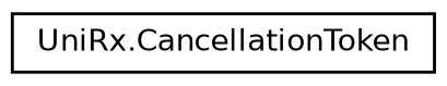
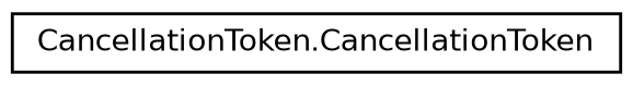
  digraph {
    rankdir=LR
-   n1 [color=black fillcolor=white fontname=Helvetica fontsize=10 height=0.2 label="UniRx.CancellationToken" shape=record style=filled width=0.4]
+   n1 [color=black fillcolor=white fontname=Helvetica fontsize=10 height=0.2 label="CancellationToken.CancellationToken" shape=record style=filled width=0.4]
  }
